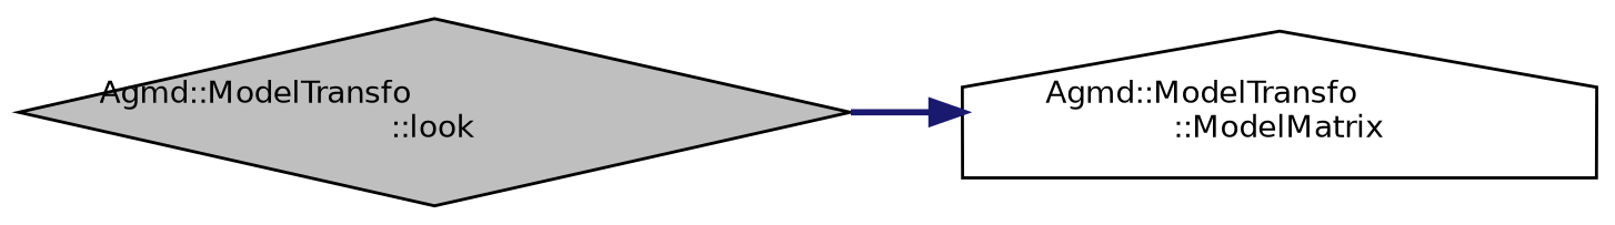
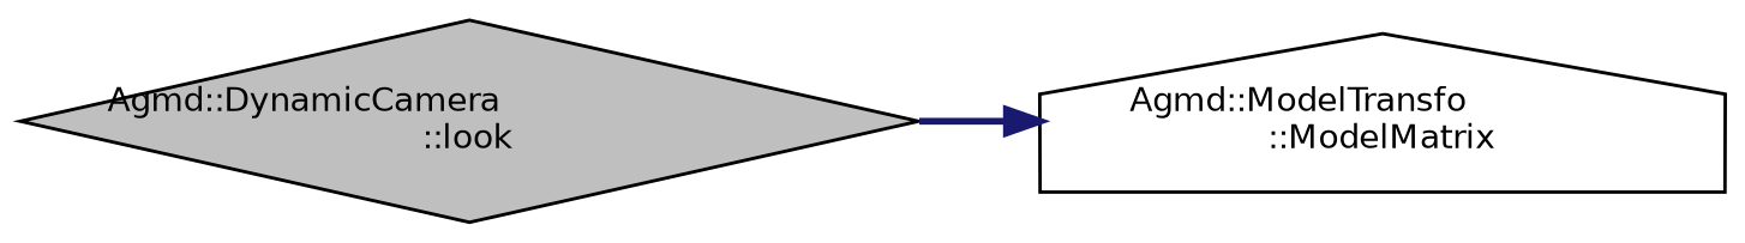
  digraph {
    rankdir=LR
    node [color=black fontname=Helvetica fontsize=10 style=filled]
-   n1 [fillcolor=grey75 fontcolor=black height=0.2 label="Agmd::ModelTransfo\l::look" shape=diamond width=0.4]
+   n1 [fillcolor=grey75 fontcolor=black height=0.2 label="Agmd::DynamicCamera\l::look" shape=diamond width=0.4]
    n2 [fillcolor=white height=0.2 label="Agmd::ModelTransfo\l::ModelMatrix" shape=house width=0.4]
    n1 -> n2 [color=midnightblue fontname=Helvetica fontsize=10 labelfontname=Helvetica labelfontsize=10 style=bold]
  }
